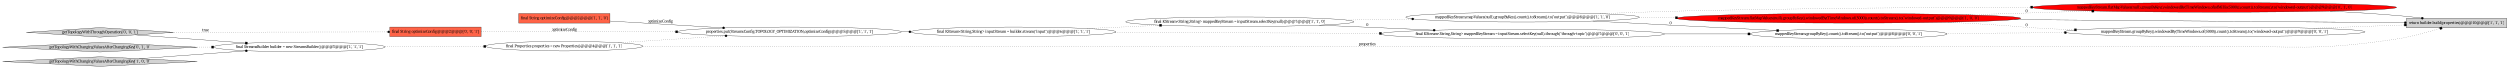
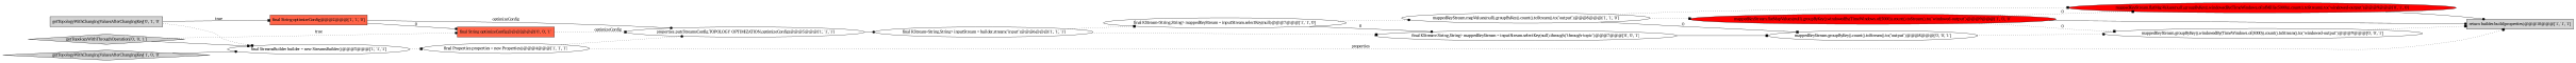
  digraph {
    fontname="PT Serif"
    rankdir=LR
    node [fillcolor=white fontname="PT Serif" shape=ellipse style=filled]
    edge [arrowhead=box fontname="PT Serif" style=dotted]
    n1 [label="mappedKeyStream.mapValues(null).groupByKey().count().toStream().to(\"output\")@@@8@@@['1', '1', '0']"]
    n2 [fillcolor=red label="mappedKeyStream.flatMapValues(null).groupByKey().windowedBy(TimeWindows.of(ofMillis(5000))).count().toStream().to(\"windowed-output\")@@@9@@@['0', '1', '0']"]
    n3 [label="mappedKeyStream.groupByKey().count().toStream().to(\"output\")@@@8@@@['0', '0', '1']"]
    n4 [fillcolor=red label="mappedKeyStream.flatMapValues(null).groupByKey().windowedBy(TimeWindows.of(5000)).count().toStream().to(\"windowed-output\")@@@9@@@['1', '0', '0']"]
    n5 [fillcolor=lightgray label="return builder.build(properties)@@@10@@@['1', '1', '1']" shape=box]
    n6 [label="mappedKeyStream.groupByKey().windowedBy(TimeWindows.of(5000)).count().toStream().to(\"windowed-output\")@@@9@@@['0', '0', '1']"]
    n7 [fillcolor=tomato label="final String optimizeConfig@@@2@@@['1', '1', '0']" shape=box]
    n8 [fillcolor=tomato label="final String optimizeConfig@@@2@@@['0', '0', '1']" shape=box]
    n9 [label="properties.put(StreamsConfig.TOPOLOGY_OPTIMIZATION,optimizeConfig)@@@5@@@['1', '1', '1']"]
    n10 [label="final KStream<String,String> inputStream = builder.stream(\"input\")@@@6@@@['1', '1', '1']"]
-   n11 [fillcolor=lightgray label="getTopologyWithChangingValuesAfterChangingKey['0', '1', '0']" shape=diamond]
+   n11 [fillcolor=lightgray label="getTopologyWithChangingValuesAfterChangingKey['0', '1', '0']" shape=box]
    n12 [label="final StreamsBuilder builder = new StreamsBuilder()@@@3@@@['1', '1', '1']"]
    n13 [label="final Properties properties = new Properties()@@@4@@@['1', '1', '1']"]
    n14 [fillcolor=lightgray label="getTopologyWithThroughOperation['0', '0', '1']" shape=diamond]
    n15 [label="final KStream<String,String> mappedKeyStream = inputStream.selectKey(null)@@@7@@@['1', '1', '0']"]
    n16 [label="final KStream<String,String> mappedKeyStream = inputStream.selectKey(null).through(\"through-topic\")@@@7@@@['0', '0', '1']"]
    n17 [fillcolor=lightgray label="getTopologyWithChangingValuesAfterChangingKey['1', '0', '0']" shape=diamond]
    n1 -> n2
    n1 -> n3 [label=0 style=solid]
    n1 -> n4
    n2 -> n5 [arrowhead=dot style=solid]
    n3 -> n6 [arrowhead=dot]
    n4 -> n2 [label=0]
    n4 -> n5 [arrowhead=dot style=solid]
    n4 -> n6 [label=0]
    n6 -> n5
+   n7 -> n8 [arrowhead=dot label=0 style=solid]
    n7 -> n9 [arrowhead=dot label=optimizeConfig style=solid]
    n8 -> n9 [label=optimizeConfig]
    n9 -> n10 [arrowhead=dot style=solid]
    n10 -> n15
    n10 -> n16
+   n11 -> n7 [label=true style=solid]
    n11 -> n12
    n12 -> n13
    n13 -> n5 [label=properties]
    n13 -> n9 [arrowhead=dot]
    n14 -> n8 [arrowhead=dot label=true]
    n14 -> n12 [style=solid]
    n15 -> n1 [arrowhead=dot]
    n15 -> n16 [arrowhead=dot label=0 style=solid]
    n16 -> n3 [style=solid]
    n17 -> n12 [arrowhead=dot style=solid]
  }
